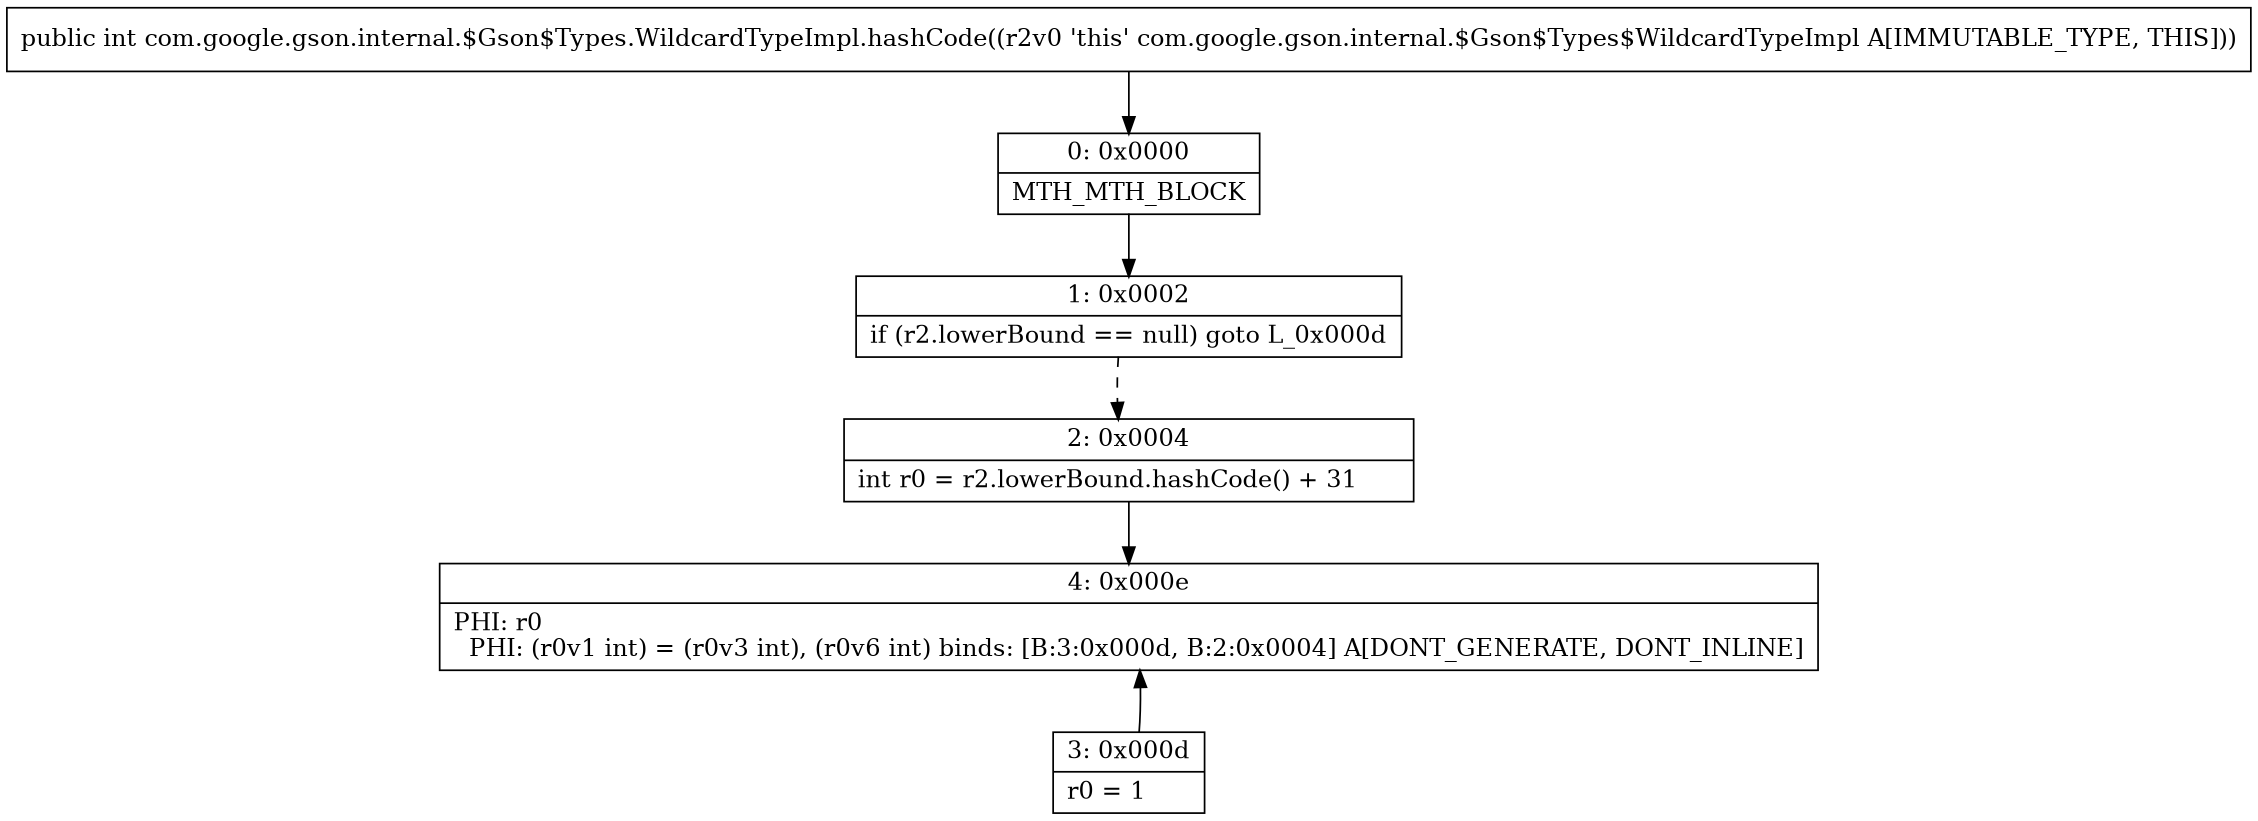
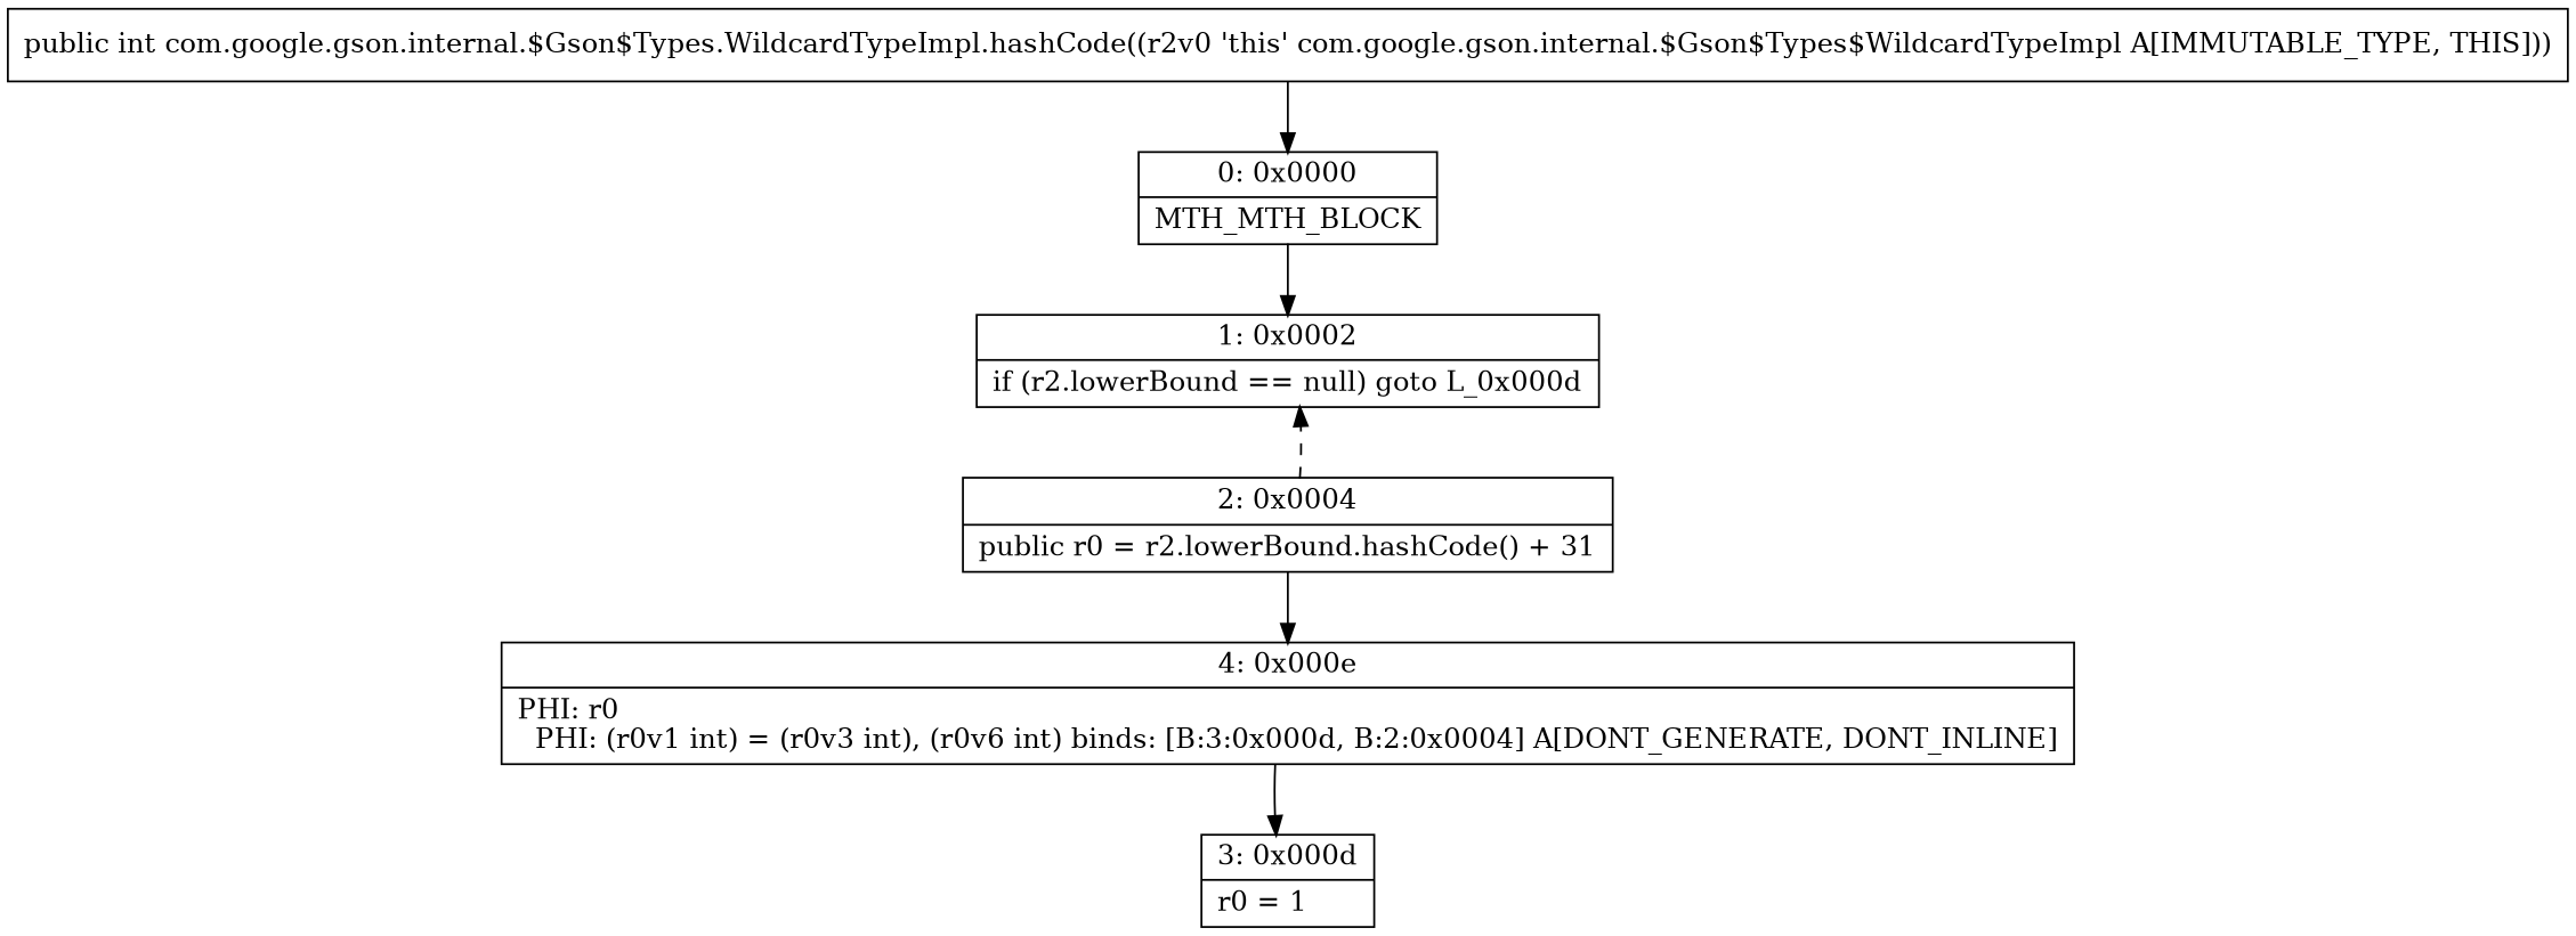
  digraph {
    node [shape=record]
    n1 [label="{0\:\ 0x0000|MTH_MTH_BLOCK\l}"]
    n2 [label="{1\:\ 0x0002|if (r2.lowerBound == null) goto L_0x000d\l}"]
-   n3 [label="{2\:\ 0x0004|int r0 = r2.lowerBound.hashCode() + 31\l}"]
+   n3 [label="{2\:\ 0x0004|public r0 = r2.lowerBound.hashCode() + 31\l}"]
    n4 [label="{4\:\ 0x000e|PHI: r0 \l  PHI: (r0v1 int) = (r0v3 int), (r0v6 int) binds: [B:3:0x000d, B:2:0x0004] A[DONT_GENERATE, DONT_INLINE]\l}"]
    n5 [label="{3\:\ 0x000d|r0 = 1\l}"]
    n6 [label="{public int com.google.gson.internal.$Gson$Types.WildcardTypeImpl.hashCode((r2v0 'this' com.google.gson.internal.$Gson$Types$WildcardTypeImpl A[IMMUTABLE_TYPE, THIS])) }"]
    n1 -> n2
-   n2 -> n3 [style=dashed]
+   n3 -> n2 [style=dashed]
    n3 -> n4
-   n5 -> n4
+   n4 -> n5
    n6 -> n1
  }
